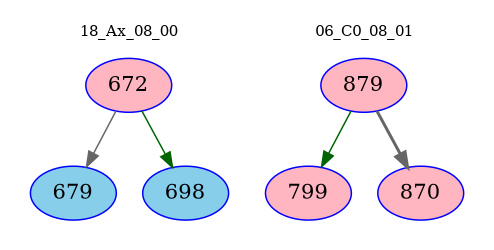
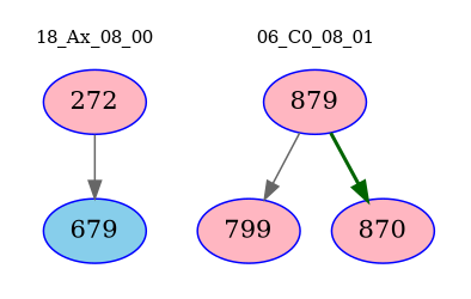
  digraph {
    node [color=blue fillcolor=lightpink style=filled]
    edge [arrowhead=normal color=gray40 style=solid]
-   n1 [label=672]
+   n1 [label=272]
    n2 [fillcolor=skyblue label=679]
-   n3 [fillcolor=skyblue label=698]
    n4 [label=879]
    n5 [label=799]
    n6 [label=870]
    subgraph cluster_1 {
      color=white
      fontsize=10
      label="18_Ax_08_00"
      n1
      n2
-     n3
    }
    subgraph cluster_2 {
      color=white
      fontsize=10
      label="06_C0_08_01"
      n4
      n5
      n6
    }
    n1 -> n2
-   n1 -> n3 [color=darkgreen]
-   n4 -> n5 [color=darkgreen]
-   n4 -> n6 [style=bold]
+   n4 -> n5
+   n4 -> n6 [color=darkgreen style=bold]
  }
